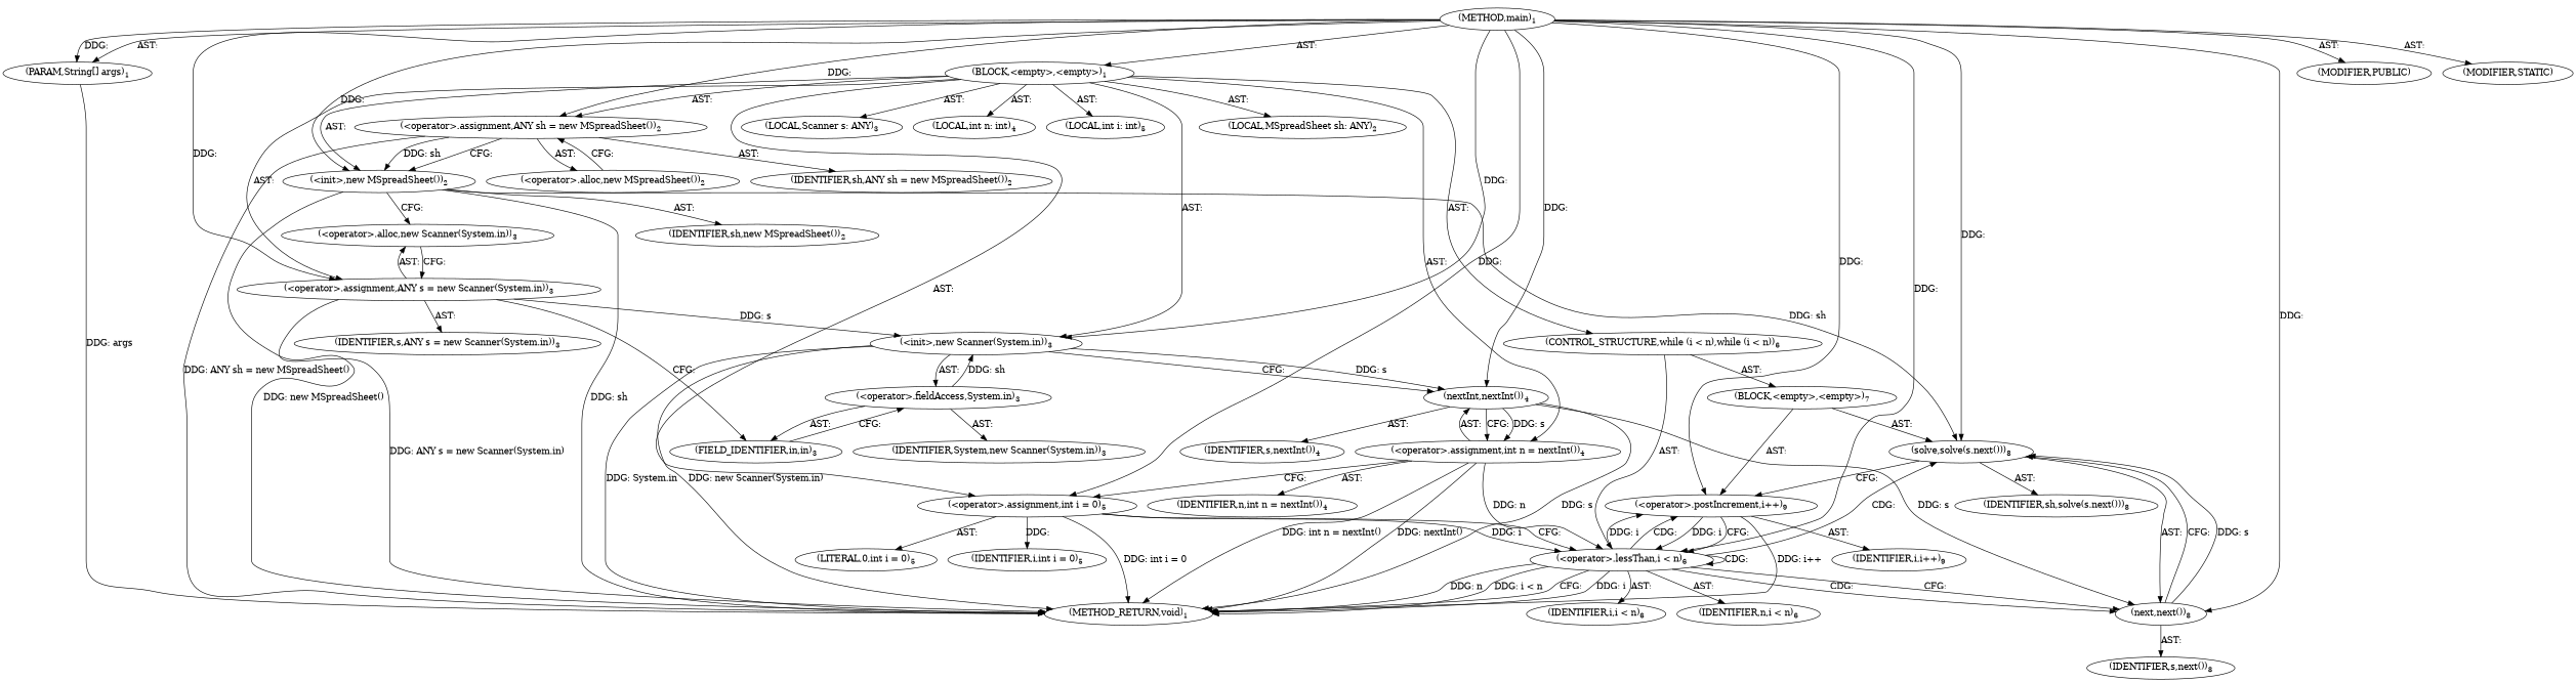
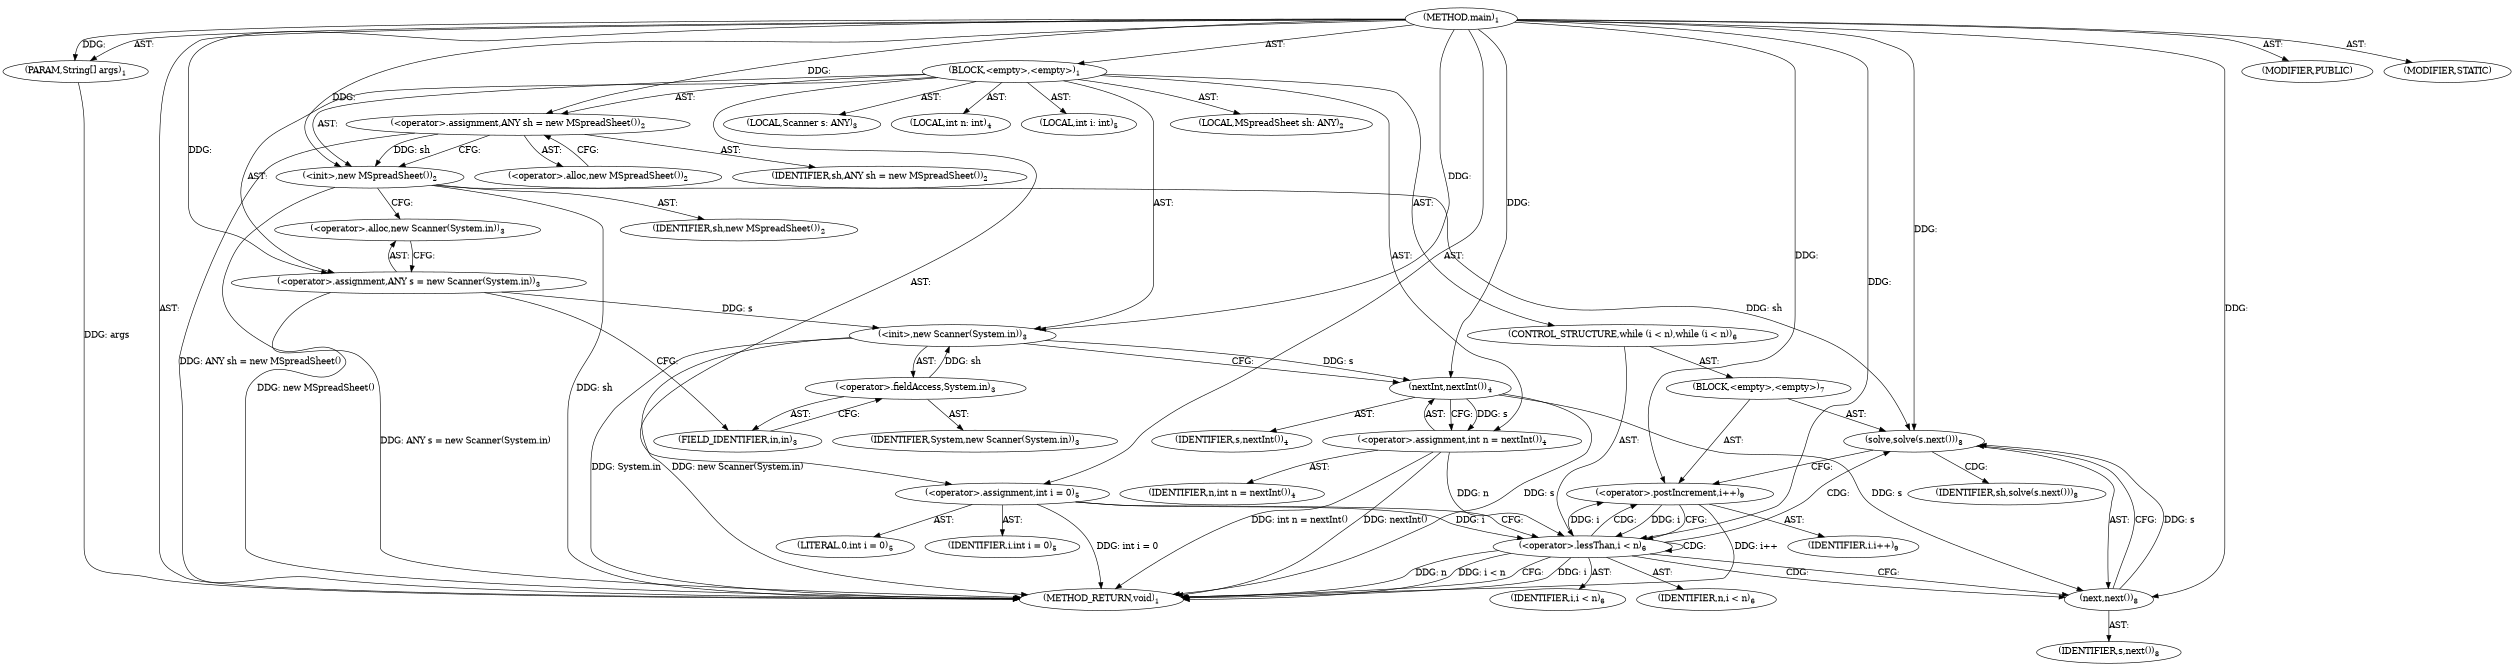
  digraph {
    n1 [label=<(METHOD,main)<SUB>1</SUB>>]
    n2 [label=<(PARAM,String[] args)<SUB>1</SUB>>]
    n3 [label=<(BLOCK,&lt;empty&gt;,&lt;empty&gt;)<SUB>1</SUB>>]
    n4 [label=<(&lt;operator&gt;.assignment,ANY sh = new MSpreadSheet())<SUB>2</SUB>>]
    n5 [label=<(&lt;init&gt;,new MSpreadSheet())<SUB>2</SUB>>]
    n6 [label=<(&lt;operator&gt;.assignment,ANY s = new Scanner(System.in))<SUB>3</SUB>>]
    n7 [label=<(&lt;init&gt;,new Scanner(System.in))<SUB>3</SUB>>]
    n8 [label=<(nextInt,nextInt())<SUB>4</SUB>>]
    n9 [label=<(&lt;operator&gt;.assignment,int i = 0)<SUB>5</SUB>>]
    n10 [label=<(&lt;operator&gt;.lessThan,i &lt; n)<SUB>6</SUB>>]
    n11 [label=<(solve,solve(s.next()))<SUB>8</SUB>>]
    n12 [label=<(next,next())<SUB>8</SUB>>]
    n13 [label=<(&lt;operator&gt;.postIncrement,i++)<SUB>9</SUB>>]
    n14 [label=<(MODIFIER,PUBLIC)>]
    n15 [label=<(MODIFIER,STATIC)>]
    n16 [label=<(METHOD_RETURN,void)<SUB>1</SUB>>]
    n17 [label=<(LOCAL,MSpreadSheet sh: ANY)<SUB>2</SUB>>]
    n18 [label=<(LOCAL,Scanner s: ANY)<SUB>3</SUB>>]
    n19 [label=<(LOCAL,int n: int)<SUB>4</SUB>>]
    n20 [label=<(&lt;operator&gt;.assignment,int n = nextInt())<SUB>4</SUB>>]
    n21 [label=<(LOCAL,int i: int)<SUB>5</SUB>>]
    n22 [label=<(CONTROL_STRUCTURE,while (i &lt; n),while (i &lt; n))<SUB>6</SUB>>]
    n23 [label=<(&lt;operator&gt;.alloc,new MSpreadSheet())<SUB>2</SUB>>]
    n24 [label=<(IDENTIFIER,sh,ANY sh = new MSpreadSheet())<SUB>2</SUB>>]
    n25 [label=<(IDENTIFIER,sh,new MSpreadSheet())<SUB>2</SUB>>]
    n26 [label=<(&lt;operator&gt;.alloc,new Scanner(System.in))<SUB>3</SUB>>]
-   n27 [label=<(IDENTIFIER,s,ANY s = new Scanner(System.in))<SUB>3</SUB>>]
    n28 [label=<(FIELD_IDENTIFIER,in,in)<SUB>3</SUB>>]
    n29 [label=<(&lt;operator&gt;.fieldAccess,System.in)<SUB>3</SUB>>]
    n30 [label=<(IDENTIFIER,s,nextInt())<SUB>4</SUB>>]
    n31 [label=<(IDENTIFIER,i,int i = 0)<SUB>5</SUB>>]
    n32 [label=<(LITERAL,0,int i = 0)<SUB>5</SUB>>]
    n33 [label=<(IDENTIFIER,i,i &lt; n)<SUB>6</SUB>>]
    n34 [label=<(IDENTIFIER,n,i &lt; n)<SUB>6</SUB>>]
    n35 [label=<(IDENTIFIER,sh,solve(s.next()))<SUB>8</SUB>>]
    n36 [label=<(IDENTIFIER,s,next())<SUB>8</SUB>>]
    n37 [label=<(IDENTIFIER,i,i++)<SUB>9</SUB>>]
    n38 [label=<(IDENTIFIER,n,int n = nextInt())<SUB>4</SUB>>]
    n39 [label=<(BLOCK,&lt;empty&gt;,&lt;empty&gt;)<SUB>7</SUB>>]
    n40 [label=<(IDENTIFIER,System,new Scanner(System.in))<SUB>3</SUB>>]
    n1 -> n2 [label="AST: "]
    n1 -> n2 [label="DDG: "]
    n1 -> n3 [label="AST: "]
    n1 -> n4 [label="DDG: "]
    n1 -> n5 [label="DDG: "]
    n1 -> n6 [label="DDG: "]
    n1 -> n7 [label="DDG: "]
    n1 -> n8 [label="DDG: "]
-   n1 -> n9 [label="DDG: "]
+   n1 -> n9 [label="AST: "]
    n1 -> n10 [label="DDG: "]
    n1 -> n11 [label="DDG: "]
    n1 -> n12 [label="DDG: "]
    n1 -> n13 [label="DDG: "]
    n1 -> n14 [label="AST: "]
    n1 -> n15 [label="AST: "]
+   n1 -> n16 [label="AST: "]
    n2 -> n16 [label="DDG: args"]
    n3 -> n4 [label="AST: "]
    n3 -> n5 [label="AST: "]
    n3 -> n6 [label="AST: "]
    n3 -> n7 [label="AST: "]
    n3 -> n9 [label="AST: "]
    n3 -> n17 [label="AST: "]
    n3 -> n18 [label="AST: "]
    n3 -> n19 [label="AST: "]
    n3 -> n20 [label="AST: "]
    n3 -> n21 [label="AST: "]
    n3 -> n22 [label="AST: "]
    n4 -> n5 [label="CFG: "]
    n4 -> n5 [label="DDG: sh"]
    n4 -> n16 [label="DDG: ANY sh = new MSpreadSheet()"]
    n4 -> n23 [label="AST: "]
    n4 -> n24 [label="AST: "]
    n5 -> n11 [label="DDG: sh"]
    n5 -> n16 [label="DDG: sh"]
    n5 -> n16 [label="DDG: new MSpreadSheet()"]
    n5 -> n25 [label="AST: "]
    n5 -> n26 [label="CFG: "]
    n6 -> n7 [label="DDG: s"]
    n6 -> n16 [label="DDG: ANY s = new Scanner(System.in)"]
    n6 -> n26 [label="AST: "]
-   n6 -> n27 [label="AST: "]
    n6 -> n28 [label="CFG: "]
    n7 -> n8 [label="CFG: "]
    n7 -> n8 [label="DDG: s"]
    n7 -> n16 [label="DDG: System.in"]
    n7 -> n16 [label="DDG: new Scanner(System.in)"]
    n7 -> n29 [label="AST: "]
    n8 -> n12 [label="DDG: s"]
    n8 -> n16 [label="DDG: s"]
    n8 -> n20 [label="CFG: "]
    n8 -> n20 [label="DDG: s"]
    n8 -> n30 [label="AST: "]
    n9 -> n10 [label="CFG: "]
    n9 -> n10 [label="DDG: i"]
    n9 -> n16 [label="DDG: int i = 0"]
-   n9 -> n31 [label="DDG: "]
+   n9 -> n31 [label="AST: "]
    n9 -> n32 [label="AST: "]
    n10 -> n10 [label="CDG: "]
    n10 -> n11 [label="CDG: "]
    n10 -> n12 [label="CFG: "]
    n10 -> n12 [label="CDG: "]
    n10 -> n13 [label="DDG: i"]
    n10 -> n13 [label="CDG: "]
    n10 -> n16 [label="CFG: "]
    n10 -> n16 [label="DDG: i"]
    n10 -> n16 [label="DDG: n"]
    n10 -> n16 [label="DDG: i &lt; n"]
    n10 -> n33 [label="AST: "]
    n10 -> n34 [label="AST: "]
    n11 -> n12 [label="AST: "]
    n11 -> n13 [label="CFG: "]
-   n11 -> n35 [label="AST: "]
+   n11 -> n35 [label="CDG: "]
    n12 -> n11 [label="CFG: "]
    n12 -> n11 [label="DDG: s"]
    n12 -> n36 [label="AST: "]
    n13 -> n10 [label="CFG: "]
    n13 -> n10 [label="DDG: i"]
    n13 -> n16 [label="DDG: i++"]
    n13 -> n37 [label="AST: "]
    n20 -> n8 [label="AST: "]
-   n20 -> n9 [label="CFG: "]
    n20 -> n10 [label="DDG: n"]
    n20 -> n16 [label="DDG: nextInt()"]
    n20 -> n16 [label="DDG: int n = nextInt()"]
    n20 -> n38 [label="AST: "]
    n22 -> n10 [label="AST: "]
    n22 -> n39 [label="AST: "]
    n23 -> n4 [label="CFG: "]
    n26 -> n6 [label="CFG: "]
    n28 -> n29 [label="CFG: "]
    n29 -> n7 [label="DDG: sh"]
    n29 -> n28 [label="AST: "]
    n29 -> n40 [label="AST: "]
    n39 -> n11 [label="AST: "]
    n39 -> n13 [label="AST: "]
  }
